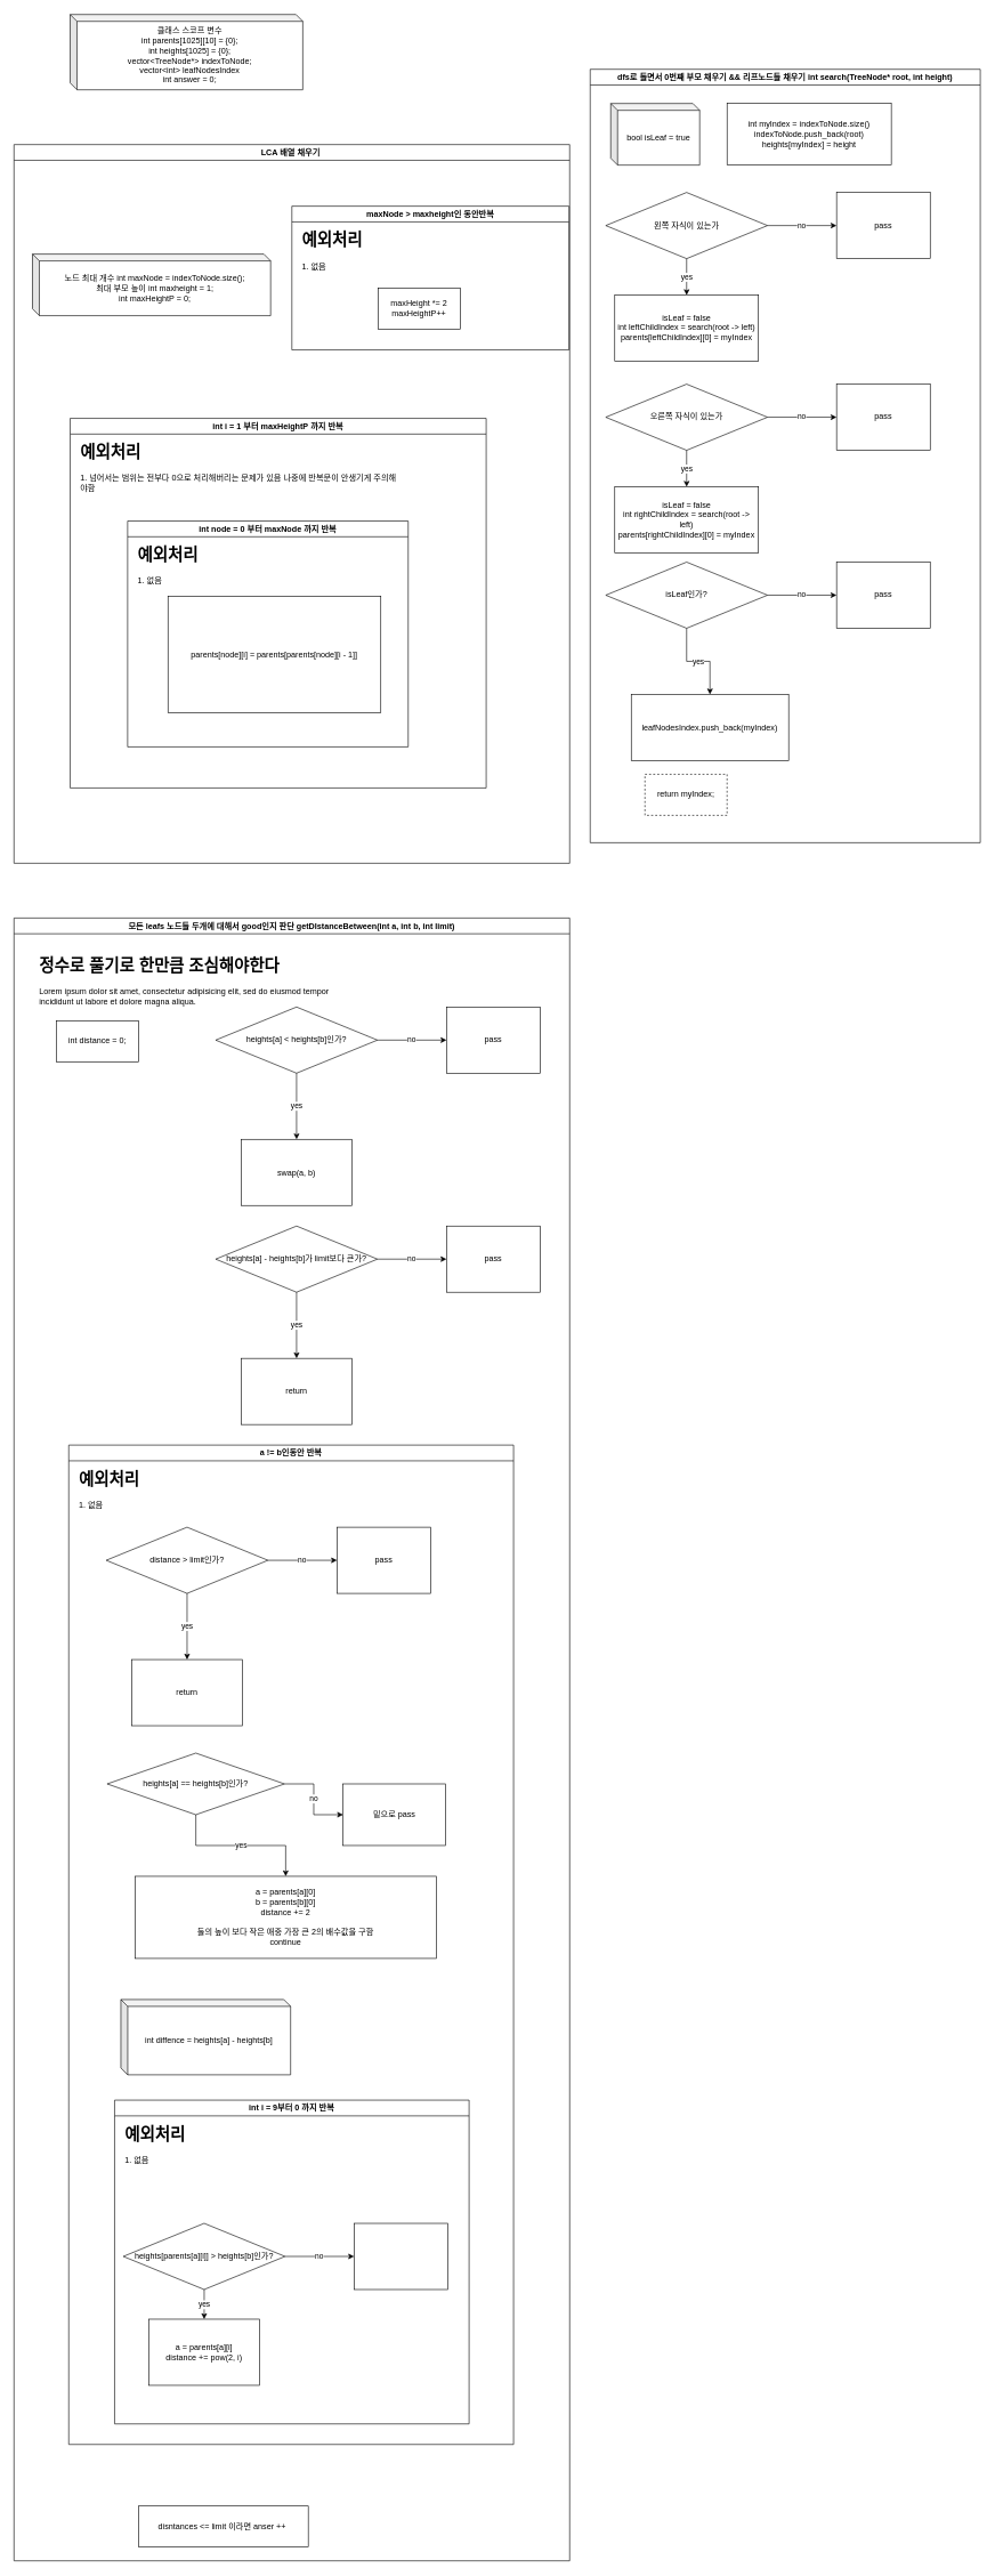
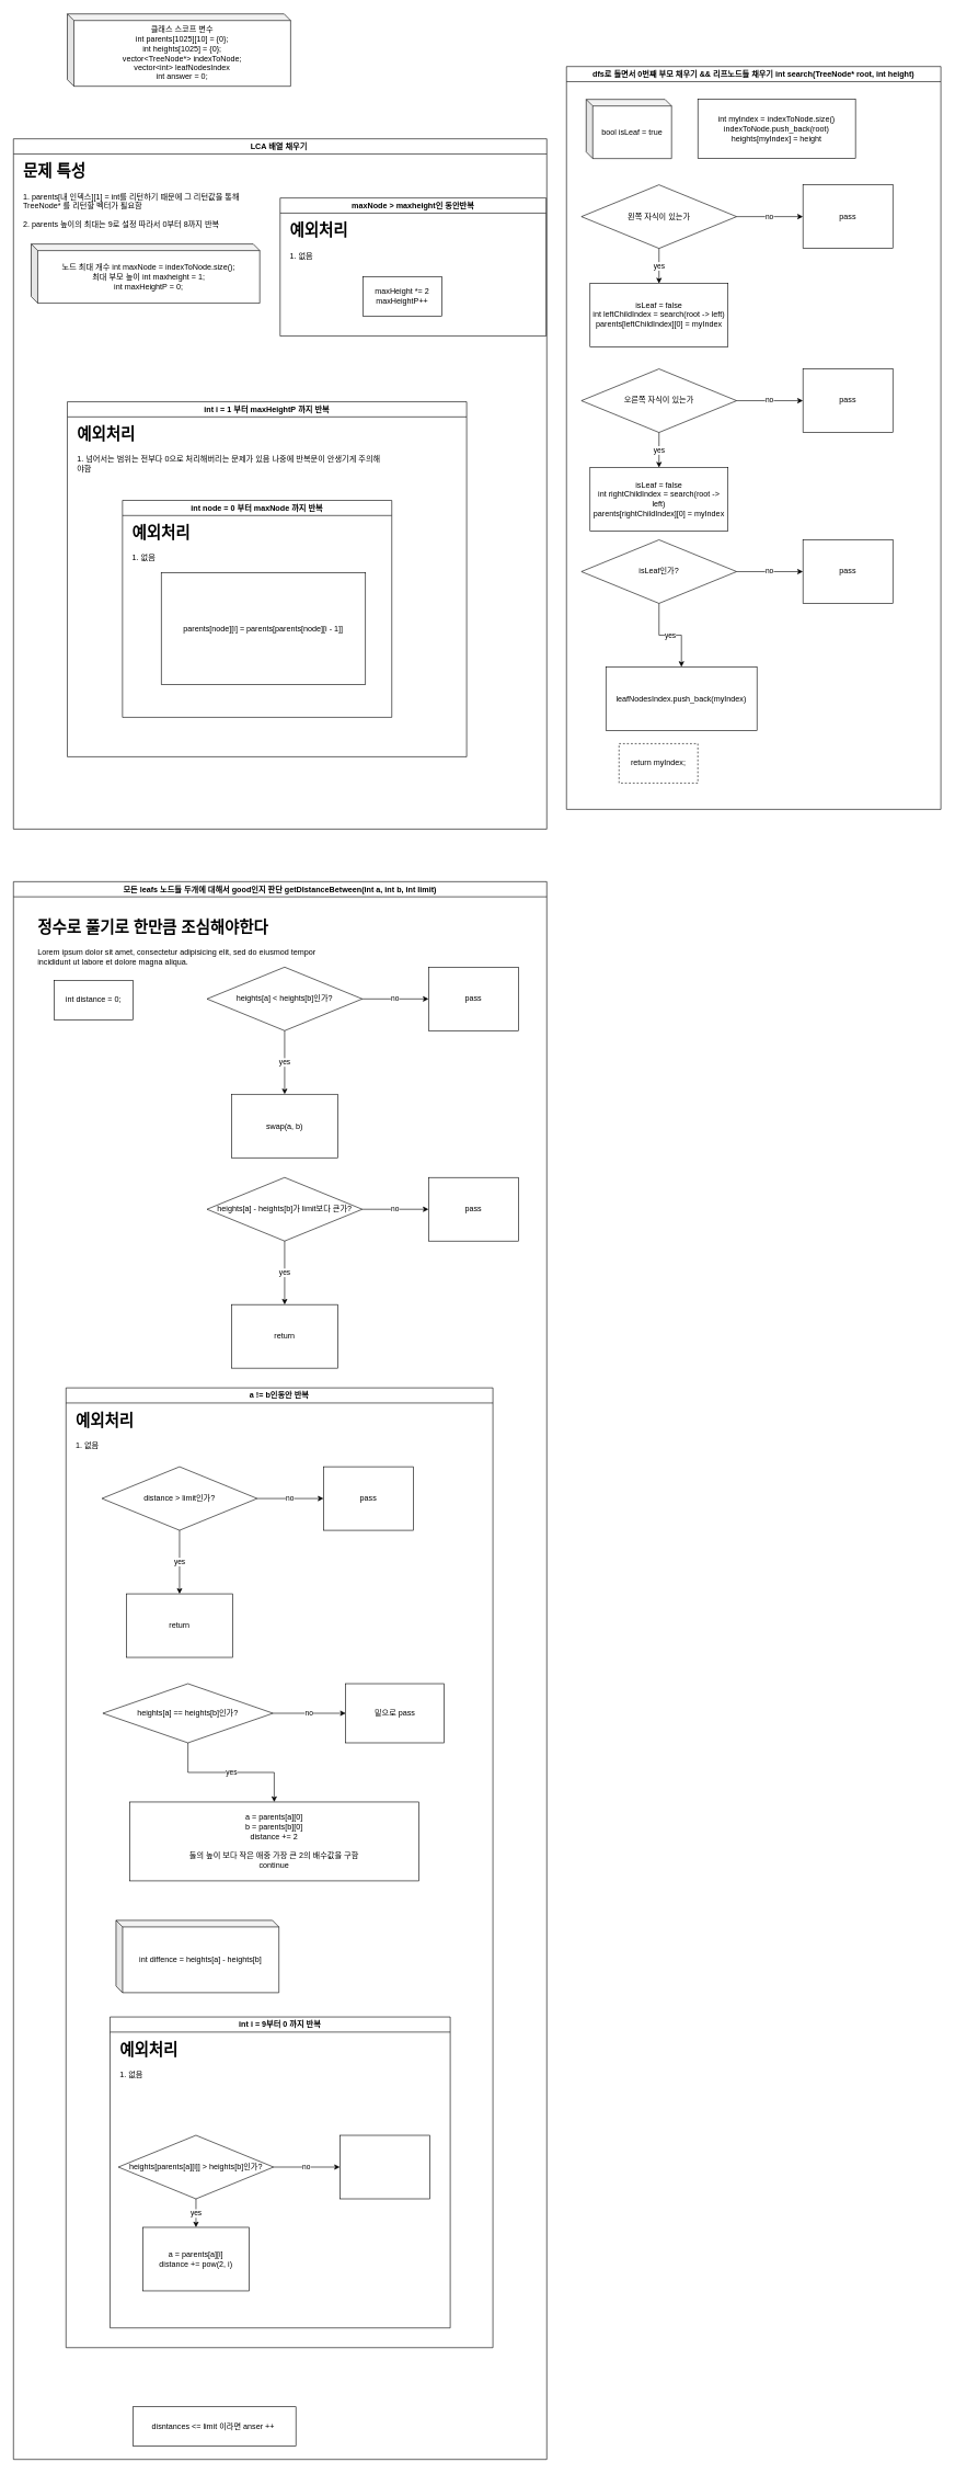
  <mxCell id="0" />
  <mxCell id="1" parent="0" />
  <mxCell id="2" value="LCA 배열 채우기&amp;nbsp;" style="swimlane;whiteSpace=wrap;html=1;" vertex="1" parent="1"><mxGeometry x="20" y="210" width="812" height="1050" as="geometry" /></mxCell>
+ <mxCell id="3" value="&lt;h1&gt;문제 특성&lt;/h1&gt;&lt;div&gt;1. parents[내 인덱스][1] = int를 리턴하기 때문에 그 리턴값을 통해&lt;/div&gt;&lt;div&gt;TreeNode* 를 리턴할 벡터가 필요함&lt;/div&gt;&lt;div&gt;&lt;br&gt;&lt;/div&gt;&lt;div&gt;2. parents 높이의 최대는 9로 설정 따라서 0부터 8까지 반복&lt;/div&gt;" style="text;html=1;strokeColor=none;fillColor=none;spacing=5;spacingTop=-20;whiteSpace=wrap;overflow=hidden;rounded=0;" vertex="1" parent="2"><mxGeometry x="10" y="30" width="370" height="120" as="geometry" /></mxCell>
  <mxCell id="4" value="노드 최대 개수 int maxNode = indexToNode.size();&lt;br&gt;최대 부모 높이 int maxheight = 1;&lt;br&gt;int maxHeightP = 0;" style="rounded=0;whiteSpace=wrap;html=1;shape=cube;boundedLbl=1;backgroundOutline=1;darkOpacity=0.05;darkOpacity2=0.1;size=10;" vertex="1" parent="2"><mxGeometry x="27" y="160" width="348" height="90" as="geometry" /></mxCell>
  <mxCell id="5" value="maxNode &amp;gt; maxheight인 동안반복" style="swimlane;whiteSpace=wrap;html=1;" vertex="1" parent="2"><mxGeometry x="406" y="90" width="405" height="210" as="geometry" /></mxCell>
  <mxCell id="6" value="&lt;h1&gt;예외처리&lt;/h1&gt;&lt;p&gt;1. 없음&lt;/p&gt;" style="text;html=1;strokeColor=none;fillColor=none;spacing=5;spacingTop=-20;whiteSpace=wrap;overflow=hidden;rounded=0;" vertex="1" parent="5"><mxGeometry x="10" y="30" width="386" height="120" as="geometry" /></mxCell>
  <mxCell id="7" value="maxHeight *= 2&lt;br&gt;maxHeightP++" style="rounded=0;whiteSpace=wrap;html=1;" vertex="1" parent="5"><mxGeometry x="126" y="120" width="120" height="60" as="geometry" /></mxCell>
  <mxCell id="8" value="int i = 1 부터&amp;nbsp;maxHeightP&amp;nbsp;까지 반복" style="swimlane;whiteSpace=wrap;html=1;" vertex="1" parent="2"><mxGeometry x="82" y="400" width="608" height="540" as="geometry" /></mxCell>
  <mxCell id="9" value="&lt;h1&gt;예외처리&lt;/h1&gt;&lt;p&gt;1. 넘어서는 범위는 전부다 0으로 처리해버리는 문제가 있음 나중에 반복문이 안생기게 주의해야함&lt;/p&gt;" style="text;html=1;strokeColor=none;fillColor=none;spacing=5;spacingTop=-20;whiteSpace=wrap;overflow=hidden;rounded=0;" vertex="1" parent="8"><mxGeometry x="10" y="30" width="480" height="120" as="geometry" /></mxCell>
  <mxCell id="10" value="int node = 0 부터 maxNode 까지 반복" style="swimlane;whiteSpace=wrap;html=1;" vertex="1" parent="8"><mxGeometry x="84" y="150" width="410" height="330" as="geometry" /></mxCell>
  <mxCell id="11" value="&lt;h1&gt;예외처리&lt;/h1&gt;&lt;p&gt;1. 없음&lt;/p&gt;" style="text;html=1;strokeColor=none;fillColor=none;spacing=5;spacingTop=-20;whiteSpace=wrap;overflow=hidden;rounded=0;" vertex="1" parent="10"><mxGeometry x="10" y="30" width="386" height="120" as="geometry" /></mxCell>
  <mxCell id="12" value="parents[node][i] = parents[parents[node][i - 1]]" style="rounded=0;whiteSpace=wrap;html=1;" vertex="1" parent="10"><mxGeometry x="59" y="110" width="311" height="170" as="geometry" /></mxCell>
  <mxCell id="13" value="클래스 스코프 변수&lt;br&gt;int parents[1025][10] = {0};&lt;br&gt;int heights[1025] = {0};&lt;br&gt;vector&amp;lt;TreeNode*&amp;gt; indexToNode;&lt;br&gt;vector&amp;lt;int&amp;gt; leafNodesIndex&lt;br&gt;int answer = 0;" style="shape=cube;whiteSpace=wrap;html=1;boundedLbl=1;backgroundOutline=1;darkOpacity=0.05;darkOpacity2=0.1;size=10;" vertex="1" parent="1"><mxGeometry x="102" y="20" width="340" height="110" as="geometry" /></mxCell>
  <mxCell id="14" value="모든 leafs 노드들 두개에 대해서 good인지 판단 getDIstanceBetween(int a, int b, int limit)" style="swimlane;whiteSpace=wrap;html=1;" vertex="1" parent="1"><mxGeometry x="20" y="1340" width="812" height="2400" as="geometry" /></mxCell>
  <mxCell id="15" value="int distance = 0;" style="rounded=0;whiteSpace=wrap;html=1;" vertex="1" parent="14"><mxGeometry x="62" y="150" width="120" height="60" as="geometry" /></mxCell>
  <mxCell id="16" value="&lt;h1&gt;정수로 풀기로 한만큼 조심해야한다&lt;/h1&gt;&lt;p&gt;Lorem ipsum dolor sit amet, consectetur adipisicing elit, sed do eiusmod tempor incididunt ut labore et dolore magna aliqua.&lt;/p&gt;" style="text;html=1;strokeColor=none;fillColor=none;spacing=5;spacingTop=-20;whiteSpace=wrap;overflow=hidden;rounded=0;" vertex="1" parent="14"><mxGeometry x="32" y="50" width="480" height="120" as="geometry" /></mxCell>
  <mxCell id="17" value="" style="group" vertex="1" connectable="0" parent="14"><mxGeometry x="332" y="450" width="436.85" height="290" as="geometry" /></mxCell>
  <mxCell id="18" value="heights[a] - heights[b]가 limit보다 큰가?" style="rhombus;whiteSpace=wrap;html=1;" vertex="1" parent="17"><mxGeometry x="-37.322" width="236.373" height="96.667" as="geometry" /></mxCell>
  <mxCell id="19" value="return" style="whiteSpace=wrap;html=1;rounded=0;" vertex="1" parent="17"><mxGeometry y="193.333" width="161.729" height="96.667" as="geometry" /></mxCell>
  <mxCell id="20" value="yes" style="edgeStyle=orthogonalEdgeStyle;rounded=0;orthogonalLoop=1;jettySize=auto;html=1;" edge="1" parent="17" source="18" target="19"><mxGeometry relative="1" as="geometry" /></mxCell>
  <mxCell id="21" value="pass" style="whiteSpace=wrap;html=1;rounded=0;" vertex="1" parent="17"><mxGeometry x="300.003" width="136.847" height="96.667" as="geometry" /></mxCell>
  <mxCell id="22" value="no" style="edgeStyle=orthogonalEdgeStyle;rounded=0;orthogonalLoop=1;jettySize=auto;html=1;" edge="1" parent="17" source="18" target="21"><mxGeometry relative="1" as="geometry" /></mxCell>
  <mxCell id="23" value="" style="group" vertex="1" connectable="0" parent="14"><mxGeometry x="332" y="130" width="436.85" height="290" as="geometry" /></mxCell>
  <mxCell id="24" value="heights[a] &amp;lt; heights[b]인가?" style="rhombus;whiteSpace=wrap;html=1;" vertex="1" parent="23"><mxGeometry x="-37.322" width="236.373" height="96.667" as="geometry" /></mxCell>
  <mxCell id="25" value="swap(a, b)" style="whiteSpace=wrap;html=1;rounded=0;" vertex="1" parent="23"><mxGeometry y="193.333" width="161.729" height="96.667" as="geometry" /></mxCell>
  <mxCell id="26" value="yes" style="edgeStyle=orthogonalEdgeStyle;rounded=0;orthogonalLoop=1;jettySize=auto;html=1;" edge="1" parent="23" source="24" target="25"><mxGeometry relative="1" as="geometry" /></mxCell>
  <mxCell id="27" value="pass" style="whiteSpace=wrap;html=1;rounded=0;" vertex="1" parent="23"><mxGeometry x="300.003" width="136.847" height="96.667" as="geometry" /></mxCell>
  <mxCell id="28" value="no" style="edgeStyle=orthogonalEdgeStyle;rounded=0;orthogonalLoop=1;jettySize=auto;html=1;" edge="1" parent="23" source="24" target="27"><mxGeometry relative="1" as="geometry" /></mxCell>
  <mxCell id="29" value="a != b인동안 반복" style="swimlane;whiteSpace=wrap;html=1;" vertex="1" parent="14"><mxGeometry x="80" y="770" width="650" height="1460" as="geometry" /></mxCell>
  <mxCell id="30" value="&lt;h1&gt;예외처리&lt;/h1&gt;&lt;p&gt;1. 없음&lt;/p&gt;" style="text;html=1;strokeColor=none;fillColor=none;spacing=5;spacingTop=-20;whiteSpace=wrap;overflow=hidden;rounded=0;" vertex="1" parent="29"><mxGeometry x="10" y="30" width="386" height="120" as="geometry" /></mxCell>
  <mxCell id="31" value="" style="group" vertex="1" connectable="0" parent="29"><mxGeometry x="97" y="450" width="478.85" height="300" as="geometry" /></mxCell>
  <mxCell id="32" value="heights[a] == heights[b]인가?" style="rhombus;whiteSpace=wrap;html=1;" vertex="1" parent="31"><mxGeometry x="-40.91" width="259.098" height="90.0" as="geometry" /></mxCell>
  <mxCell id="33" value="a = parents[a][0]&lt;br&gt;b = parents[b][0]&lt;br&gt;distance += 2&lt;br&gt;&lt;br&gt;둘의 높이 보다 작은 애중 가장 큰 2의 배수값을 구함&lt;br&gt;continue" style="whiteSpace=wrap;html=1;rounded=0;" vertex="1" parent="31"><mxGeometry y="180" width="440" height="120" as="geometry" /></mxCell>
  <mxCell id="34" value="yes" style="edgeStyle=orthogonalEdgeStyle;rounded=0;orthogonalLoop=1;jettySize=auto;html=1;" edge="1" parent="31" source="32" target="33"><mxGeometry relative="1" as="geometry" /></mxCell>
- <mxCell id="35" value="밑으로 pass" style="whiteSpace=wrap;html=1;rounded=0;" vertex="1" parent="31"><mxGeometry x="303.846" y="45" width="150.004" height="90.0" as="geometry" /></mxCell>
+ <mxCell id="35" value="밑으로 pass" style="whiteSpace=wrap;html=1;rounded=0;" vertex="1" parent="31"><mxGeometry x="328.846" width="150.004" height="90.0" as="geometry" /></mxCell>
  <mxCell id="36" value="no" style="edgeStyle=orthogonalEdgeStyle;rounded=0;orthogonalLoop=1;jettySize=auto;html=1;" edge="1" parent="31" source="32" target="35"><mxGeometry relative="1" as="geometry" /></mxCell>
  <mxCell id="37" value="int diffence = heights[a] - heights[b]" style="rounded=0;whiteSpace=wrap;html=1;shape=cube;boundedLbl=1;backgroundOutline=1;darkOpacity=0.05;darkOpacity2=0.1;size=10;" vertex="1" parent="29"><mxGeometry x="76.15" y="810" width="248" height="110" as="geometry" /></mxCell>
  <mxCell id="38" value="int i = 9부터 0 까지 반복" style="swimlane;whiteSpace=wrap;html=1;" vertex="1" parent="29"><mxGeometry x="67" y="957" width="518" height="473" as="geometry" /></mxCell>
  <mxCell id="39" value="&lt;h1&gt;예외처리&lt;/h1&gt;&lt;p&gt;1. 없음&lt;/p&gt;" style="text;html=1;strokeColor=none;fillColor=none;spacing=5;spacingTop=-20;whiteSpace=wrap;overflow=hidden;rounded=0;" vertex="1" parent="38"><mxGeometry x="10" y="30" width="386" height="120" as="geometry" /></mxCell>
  <mxCell id="40" value="" style="group" vertex="1" connectable="0" parent="38"><mxGeometry x="50" y="180" width="436.85" height="290" as="geometry" /></mxCell>
  <mxCell id="41" value="heights[parents[a][i]] &amp;gt; heights[b]인가?" style="rhombus;whiteSpace=wrap;html=1;" vertex="1" parent="40"><mxGeometry x="-37.322" width="236.373" height="96.667" as="geometry" /></mxCell>
  <mxCell id="42" value="a = parents[a][i]&lt;br&gt;distance += pow(2, i)" style="whiteSpace=wrap;html=1;rounded=0;" vertex="1" parent="40"><mxGeometry y="140.003" width="161.729" height="96.667" as="geometry" /></mxCell>
  <mxCell id="43" value="yes" style="edgeStyle=orthogonalEdgeStyle;rounded=0;orthogonalLoop=1;jettySize=auto;html=1;" edge="1" parent="40" source="41" target="42"><mxGeometry relative="1" as="geometry" /></mxCell>
  <mxCell id="44" value="" style="whiteSpace=wrap;html=1;rounded=0;" vertex="1" parent="40"><mxGeometry x="300.003" width="136.847" height="96.667" as="geometry" /></mxCell>
  <mxCell id="45" value="no" style="edgeStyle=orthogonalEdgeStyle;rounded=0;orthogonalLoop=1;jettySize=auto;html=1;" edge="1" parent="40" source="41" target="44"><mxGeometry relative="1" as="geometry" /></mxCell>
  <mxCell id="46" value="" style="group" vertex="1" connectable="0" parent="29"><mxGeometry x="92" y="120" width="436.85" height="290" as="geometry" /></mxCell>
  <mxCell id="47" value="distance &amp;gt; limit인가?" style="rhombus;whiteSpace=wrap;html=1;" vertex="1" parent="46"><mxGeometry x="-37.322" width="236.373" height="96.667" as="geometry" /></mxCell>
  <mxCell id="48" value="return" style="whiteSpace=wrap;html=1;rounded=0;" vertex="1" parent="46"><mxGeometry y="193.333" width="161.729" height="96.667" as="geometry" /></mxCell>
  <mxCell id="49" value="yes" style="edgeStyle=orthogonalEdgeStyle;rounded=0;orthogonalLoop=1;jettySize=auto;html=1;" edge="1" parent="46" source="47" target="48"><mxGeometry relative="1" as="geometry" /></mxCell>
  <mxCell id="50" value="pass" style="whiteSpace=wrap;html=1;rounded=0;" vertex="1" parent="46"><mxGeometry x="300.003" width="136.847" height="96.667" as="geometry" /></mxCell>
  <mxCell id="51" value="no" style="edgeStyle=orthogonalEdgeStyle;rounded=0;orthogonalLoop=1;jettySize=auto;html=1;" edge="1" parent="46" source="47" target="50"><mxGeometry relative="1" as="geometry" /></mxCell>
  <mxCell id="52" value="disntances &amp;lt;= limit 이라면 anser ++&amp;nbsp;" style="rounded=0;whiteSpace=wrap;html=1;" vertex="1" parent="14"><mxGeometry x="182" y="2320" width="248" height="60" as="geometry" /></mxCell>
  <mxCell id="53" value="dfs로 돌면서 0번째 부모 채우기 &amp;amp;&amp;amp; 리프노드들 채우기 int search(TreeNode* root, int height)" style="swimlane;whiteSpace=wrap;html=1;" vertex="1" parent="1"><mxGeometry x="862" y="100" width="570" height="1130" as="geometry" /></mxCell>
  <mxCell id="54" value="bool isLeaf = true" style="shape=cube;whiteSpace=wrap;html=1;boundedLbl=1;backgroundOutline=1;darkOpacity=0.05;darkOpacity2=0.1;size=10;" vertex="1" parent="53"><mxGeometry x="30" y="50" width="130" height="90" as="geometry" /></mxCell>
  <mxCell id="55" value="int myIndex = indexToNode.size()&lt;br&gt;indexToNode.push_back(root)&lt;br&gt;heights[myIndex] = height" style="rounded=0;whiteSpace=wrap;html=1;" vertex="1" parent="53"><mxGeometry x="200" y="50" width="240" height="90" as="geometry" /></mxCell>
  <mxCell id="56" value="" style="group" vertex="1" connectable="0" parent="53"><mxGeometry x="60" y="180" width="436.85" height="290" as="geometry" /></mxCell>
  <mxCell id="57" value="왼쪽 자식이 있는가" style="rhombus;whiteSpace=wrap;html=1;" vertex="1" parent="56"><mxGeometry x="-37.322" width="236.373" height="96.667" as="geometry" /></mxCell>
  <mxCell id="58" value="isLeaf = false&lt;br&gt;int leftChildIndex = search(root -&amp;gt; left)&lt;br&gt;parents[leftChildIndex][0] = myIndex" style="whiteSpace=wrap;html=1;rounded=0;" vertex="1" parent="56"><mxGeometry x="-24.14" y="150" width="210" height="96.67" as="geometry" /></mxCell>
  <mxCell id="59" value="yes" style="edgeStyle=orthogonalEdgeStyle;rounded=0;orthogonalLoop=1;jettySize=auto;html=1;" edge="1" parent="56" source="57" target="58"><mxGeometry relative="1" as="geometry" /></mxCell>
  <mxCell id="60" value="pass" style="whiteSpace=wrap;html=1;rounded=0;" vertex="1" parent="56"><mxGeometry x="300.003" width="136.847" height="96.667" as="geometry" /></mxCell>
  <mxCell id="61" value="no" style="edgeStyle=orthogonalEdgeStyle;rounded=0;orthogonalLoop=1;jettySize=auto;html=1;" edge="1" parent="56" source="57" target="60"><mxGeometry relative="1" as="geometry" /></mxCell>
  <mxCell id="62" value="" style="group" vertex="1" connectable="0" parent="53"><mxGeometry x="60" y="460" width="436.85" height="290" as="geometry" /></mxCell>
  <mxCell id="63" value="오른쪽 자식이 있는가" style="rhombus;whiteSpace=wrap;html=1;" vertex="1" parent="62"><mxGeometry x="-37.322" width="236.373" height="96.667" as="geometry" /></mxCell>
  <mxCell id="64" value="isLeaf = false&lt;br&gt;int rightChildIndex = search(root -&amp;gt; left)&lt;br&gt;parents[rightChildIndex][0] = myIndex" style="whiteSpace=wrap;html=1;rounded=0;" vertex="1" parent="62"><mxGeometry x="-24.14" y="150" width="210" height="96.67" as="geometry" /></mxCell>
  <mxCell id="65" value="yes" style="edgeStyle=orthogonalEdgeStyle;rounded=0;orthogonalLoop=1;jettySize=auto;html=1;" edge="1" parent="62" source="63" target="64"><mxGeometry relative="1" as="geometry" /></mxCell>
  <mxCell id="66" value="pass" style="whiteSpace=wrap;html=1;rounded=0;" vertex="1" parent="62"><mxGeometry x="300.003" width="136.847" height="96.667" as="geometry" /></mxCell>
  <mxCell id="67" value="no" style="edgeStyle=orthogonalEdgeStyle;rounded=0;orthogonalLoop=1;jettySize=auto;html=1;" edge="1" parent="62" source="63" target="66"><mxGeometry relative="1" as="geometry" /></mxCell>
  <mxCell id="68" value="" style="group" vertex="1" connectable="0" parent="53"><mxGeometry x="60" y="720" width="436.85" height="290" as="geometry" /></mxCell>
  <mxCell id="69" value="isLeaf인가?" style="rhombus;whiteSpace=wrap;html=1;" vertex="1" parent="68"><mxGeometry x="-37.322" width="236.373" height="96.667" as="geometry" /></mxCell>
  <mxCell id="70" value="leafNodesIndex.push_back(myIndex)" style="whiteSpace=wrap;html=1;rounded=0;" vertex="1" parent="68"><mxGeometry y="193.33" width="230" height="96.67" as="geometry" /></mxCell>
  <mxCell id="71" value="yes" style="edgeStyle=orthogonalEdgeStyle;rounded=0;orthogonalLoop=1;jettySize=auto;html=1;" edge="1" parent="68" source="69" target="70"><mxGeometry relative="1" as="geometry" /></mxCell>
  <mxCell id="72" value="pass" style="whiteSpace=wrap;html=1;rounded=0;" vertex="1" parent="68"><mxGeometry x="300.003" width="136.847" height="96.667" as="geometry" /></mxCell>
  <mxCell id="73" value="no" style="edgeStyle=orthogonalEdgeStyle;rounded=0;orthogonalLoop=1;jettySize=auto;html=1;" edge="1" parent="68" source="69" target="72"><mxGeometry relative="1" as="geometry" /></mxCell>
  <mxCell id="74" value="return myIndex;" style="rounded=0;whiteSpace=wrap;html=1;dashed=1;" vertex="1" parent="53"><mxGeometry x="80" y="1030" width="120" height="60" as="geometry" /></mxCell>
